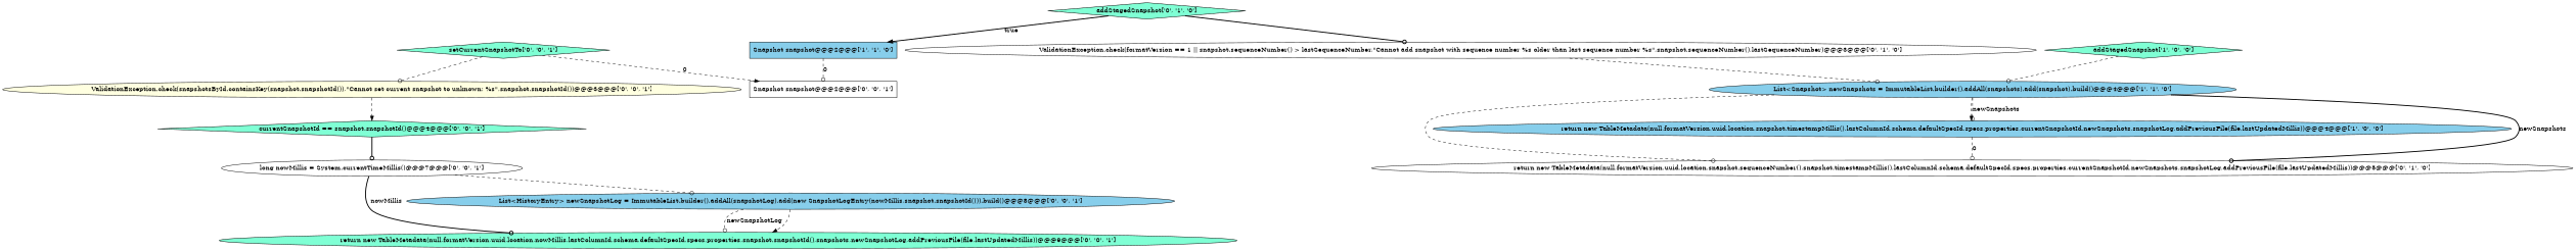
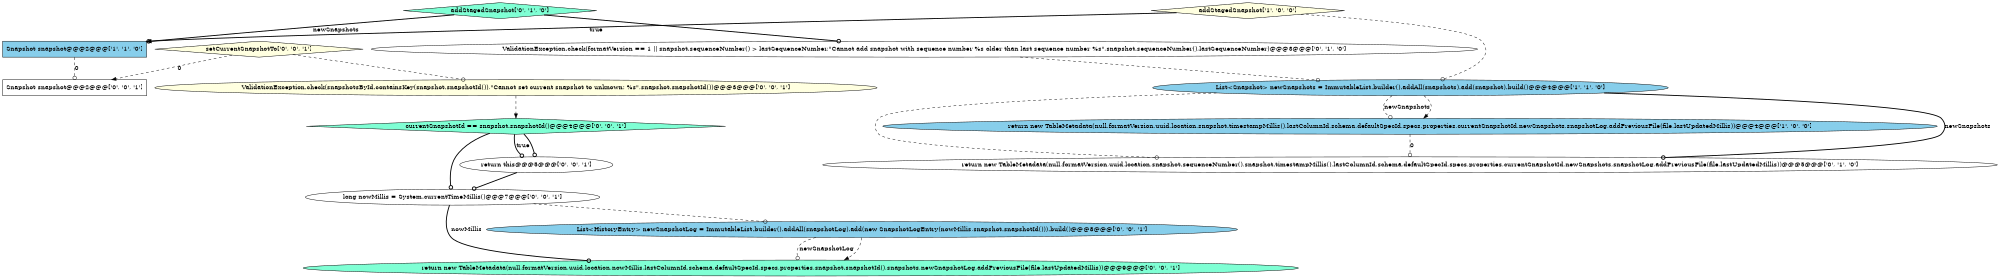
  digraph {
    node [fillcolor=white shape=ellipse style=filled]
    edge [arrowhead=odot style=dashed]
    n1 [fillcolor=aquamarine label="return new TableMetadata(null,formatVersion,uuid,location,nowMillis,lastColumnId,schema,defaultSpecId,specs,properties,snapshot.snapshotId(),snapshots,newSnapshotLog,addPreviousFile(file,lastUpdatedMillis))@@@9@@@['0', '0', '1']"]
    n2 [fillcolor=aquamarine label="currentSnapshotId == snapshot.snapshotId()@@@4@@@['0', '0', '1']" shape=diamond]
+   n3 [label="return this@@@5@@@['0', '0', '1']"]
    n4 [label="long nowMillis = System.currentTimeMillis()@@@7@@@['0', '0', '1']"]
    n5 [fillcolor=skyblue label="List<HistoryEntry> newSnapshotLog = ImmutableList.builder().addAll(snapshotLog).add(new SnapshotLogEntry(nowMillis,snapshot.snapshotId())).build()@@@8@@@['0', '0', '1']"]
    n6 [label="Snapshot snapshot@@@2@@@['0', '0', '1']" shape=box]
    n7 [fillcolor=lightyellow label="ValidationException.check(snapshotsById.containsKey(snapshot.snapshotId()),\"Cannot set current snapshot to unknown: %s\",snapshot.snapshotId())@@@3@@@['0', '0', '1']"]
-   n8 [fillcolor=aquamarine label="addStagedSnapshot['1', '0', '0']" shape=diamond]
+   n8 [fillcolor=lightyellow label="addStagedSnapshot['1', '0', '0']" shape=diamond]
    n9 [fillcolor=skyblue label="Snapshot snapshot@@@2@@@['1', '1', '0']" shape=box]
    n10 [fillcolor=skyblue label="List<Snapshot> newSnapshots = ImmutableList.builder().addAll(snapshots).add(snapshot).build()@@@4@@@['1', '1', '0']"]
    n11 [fillcolor=skyblue label="return new TableMetadata(null,formatVersion,uuid,location,snapshot.timestampMillis(),lastColumnId,schema,defaultSpecId,specs,properties,currentSnapshotId,newSnapshots,snapshotLog,addPreviousFile(file,lastUpdatedMillis))@@@4@@@['1', '0', '0']"]
    n12 [label="return new TableMetadata(null,formatVersion,uuid,location,snapshot.sequenceNumber(),snapshot.timestampMillis(),lastColumnId,schema,defaultSpecId,specs,properties,currentSnapshotId,newSnapshots,snapshotLog,addPreviousFile(file,lastUpdatedMillis))@@@5@@@['0', '1', '0']"]
    n13 [label="ValidationException.check(formatVersion == 1 || snapshot.sequenceNumber() > lastSequenceNumber,\"Cannot add snapshot with sequence number %s older than last sequence number %s\",snapshot.sequenceNumber(),lastSequenceNumber)@@@3@@@['0', '1', '0']"]
-   n14 [fillcolor=aquamarine label="setCurrentSnapshotTo['0', '0', '1']" shape=diamond]
+   n14 [fillcolor=lightyellow label="setCurrentSnapshotTo['0', '0', '1']" shape=diamond]
    n15 [fillcolor=aquamarine label="addStagedSnapshot['0', '1', '0']" shape=diamond]
+   n2 -> n3 [label=true style=bold]
+   n2 -> n3 [style=bold]
    n2 -> n4 [style=bold]
+   n3 -> n4 [style=bold]
    n4 -> n1 [label=nowMillis style=bold]
    n4 -> n5
    n5 -> n1 [arrowhead=normal]
    n5 -> n1 [label=newSnapshotLog]
    n7 -> n2 [arrowhead=normal]
+   n8 -> n9 [label=true style=bold]
    n8 -> n10
    n9 -> n6 [label=0]
    n10 -> n11 [label=newSnapshots]
    n10 -> n11 [arrowhead=normal]
    n10 -> n12
    n10 -> n12 [label=newSnapshots style=bold]
    n11 -> n12 [label=0]
    n13 -> n10
    n14 -> n6 [arrowhead=normal label=0]
    n14 -> n7
-   n15 -> n9 [arrowhead=normal label=true style=bold]
+   n15 -> n9 [arrowhead=normal label=newSnapshots style=bold]
    n15 -> n13 [style=bold]
  }
